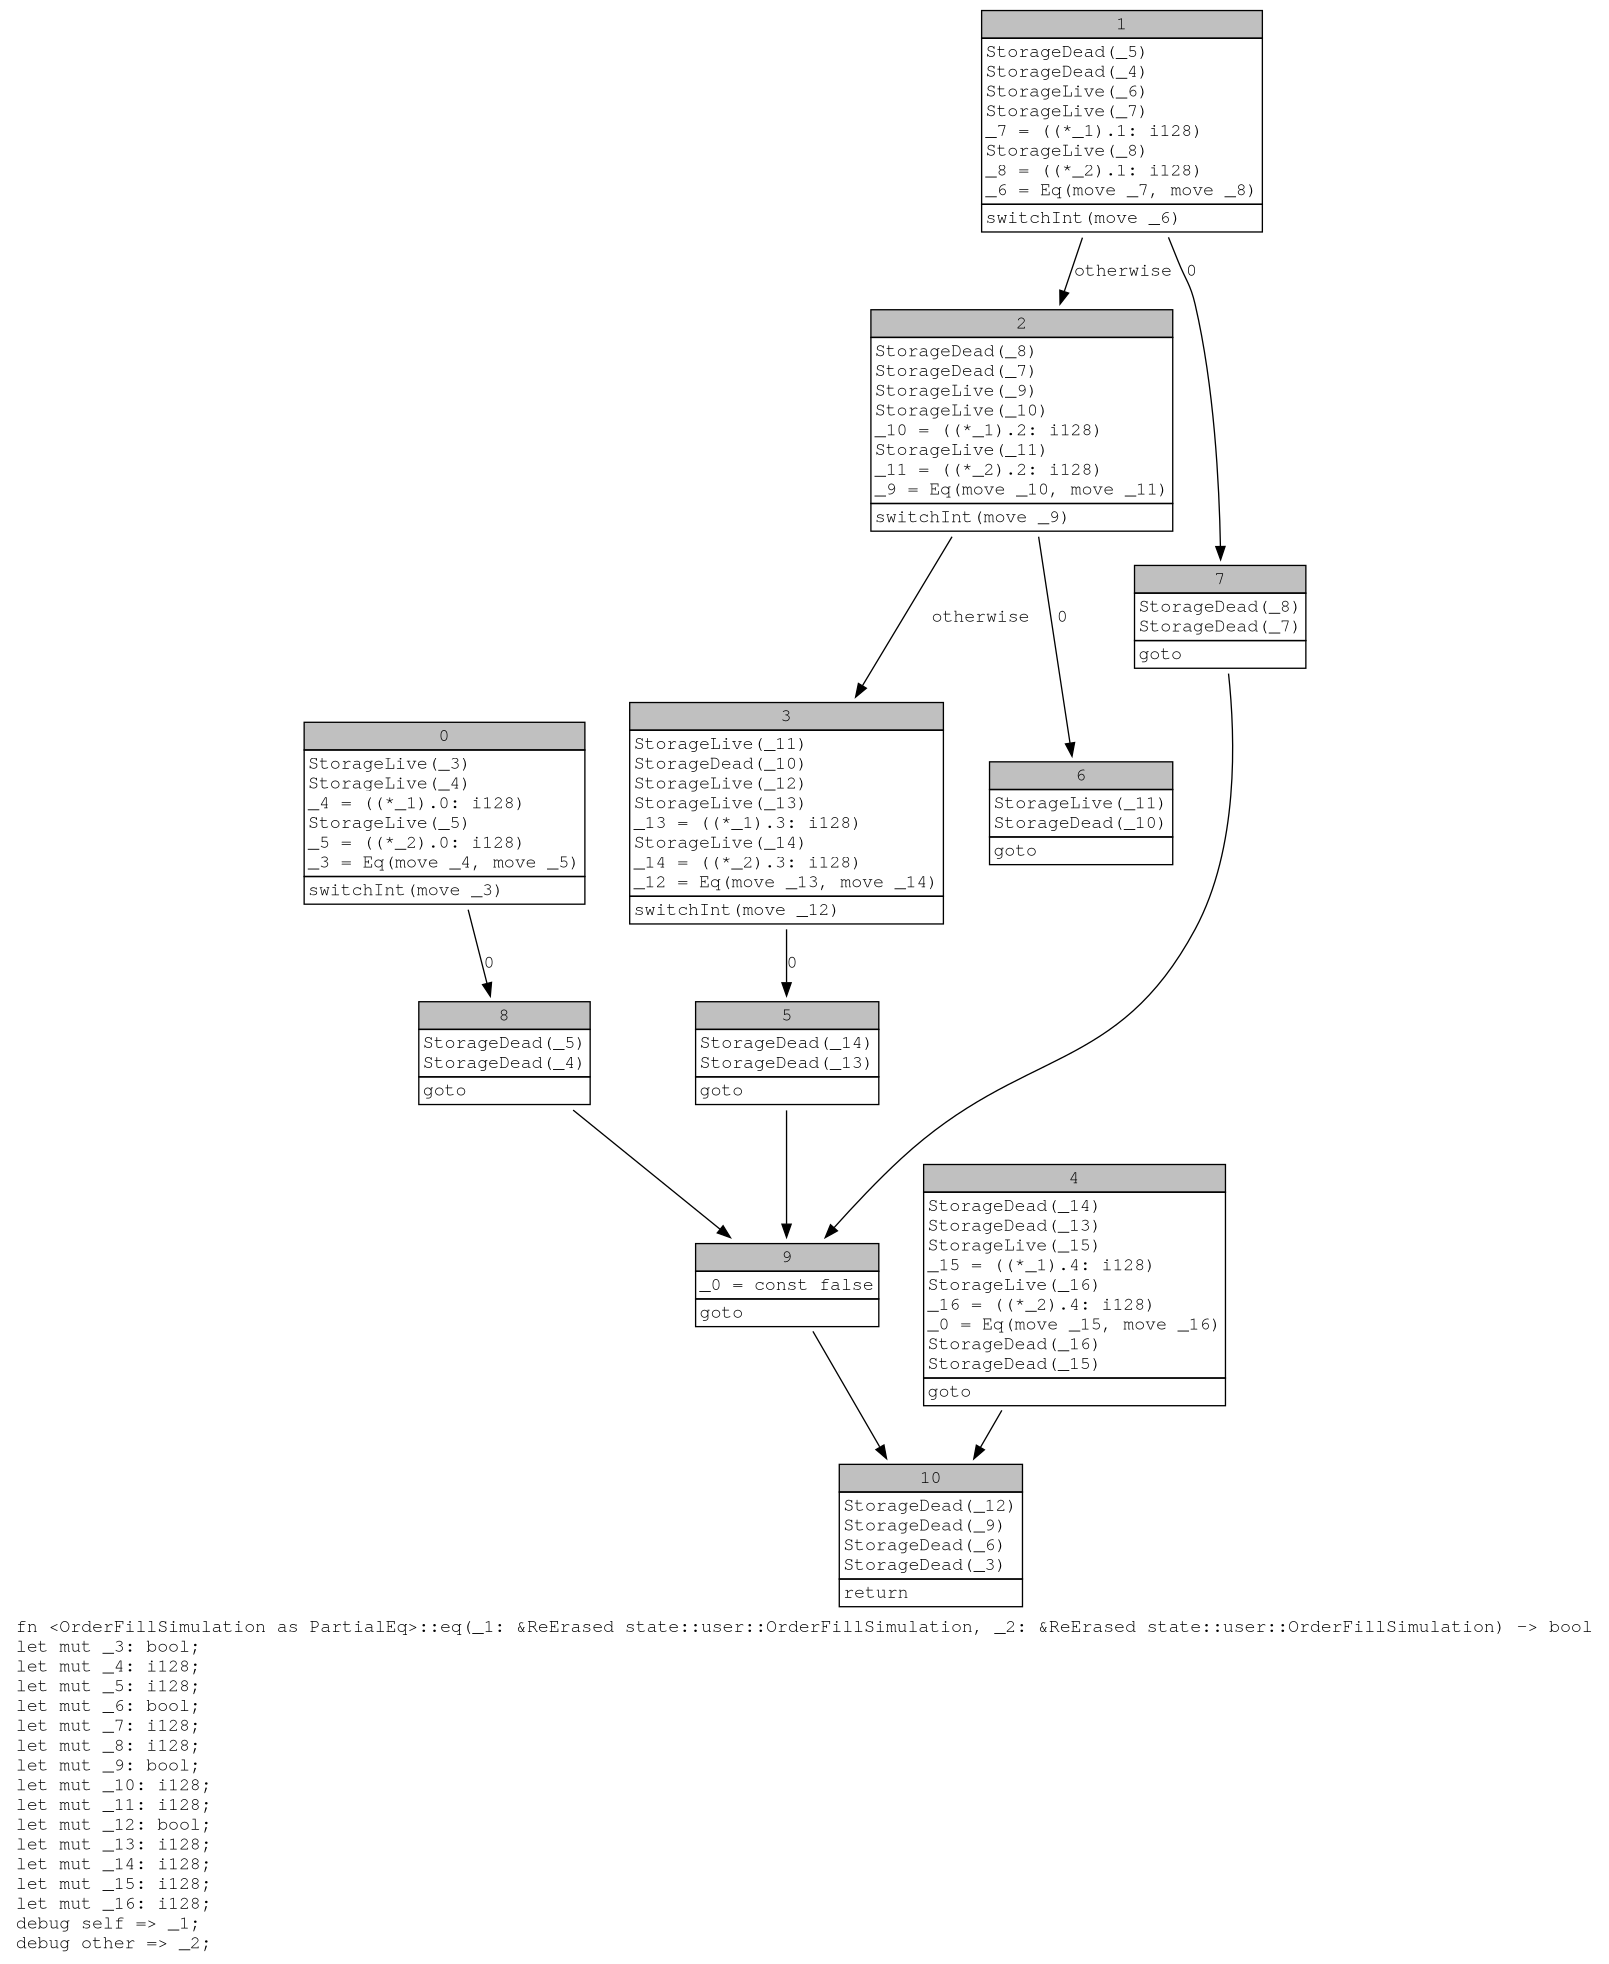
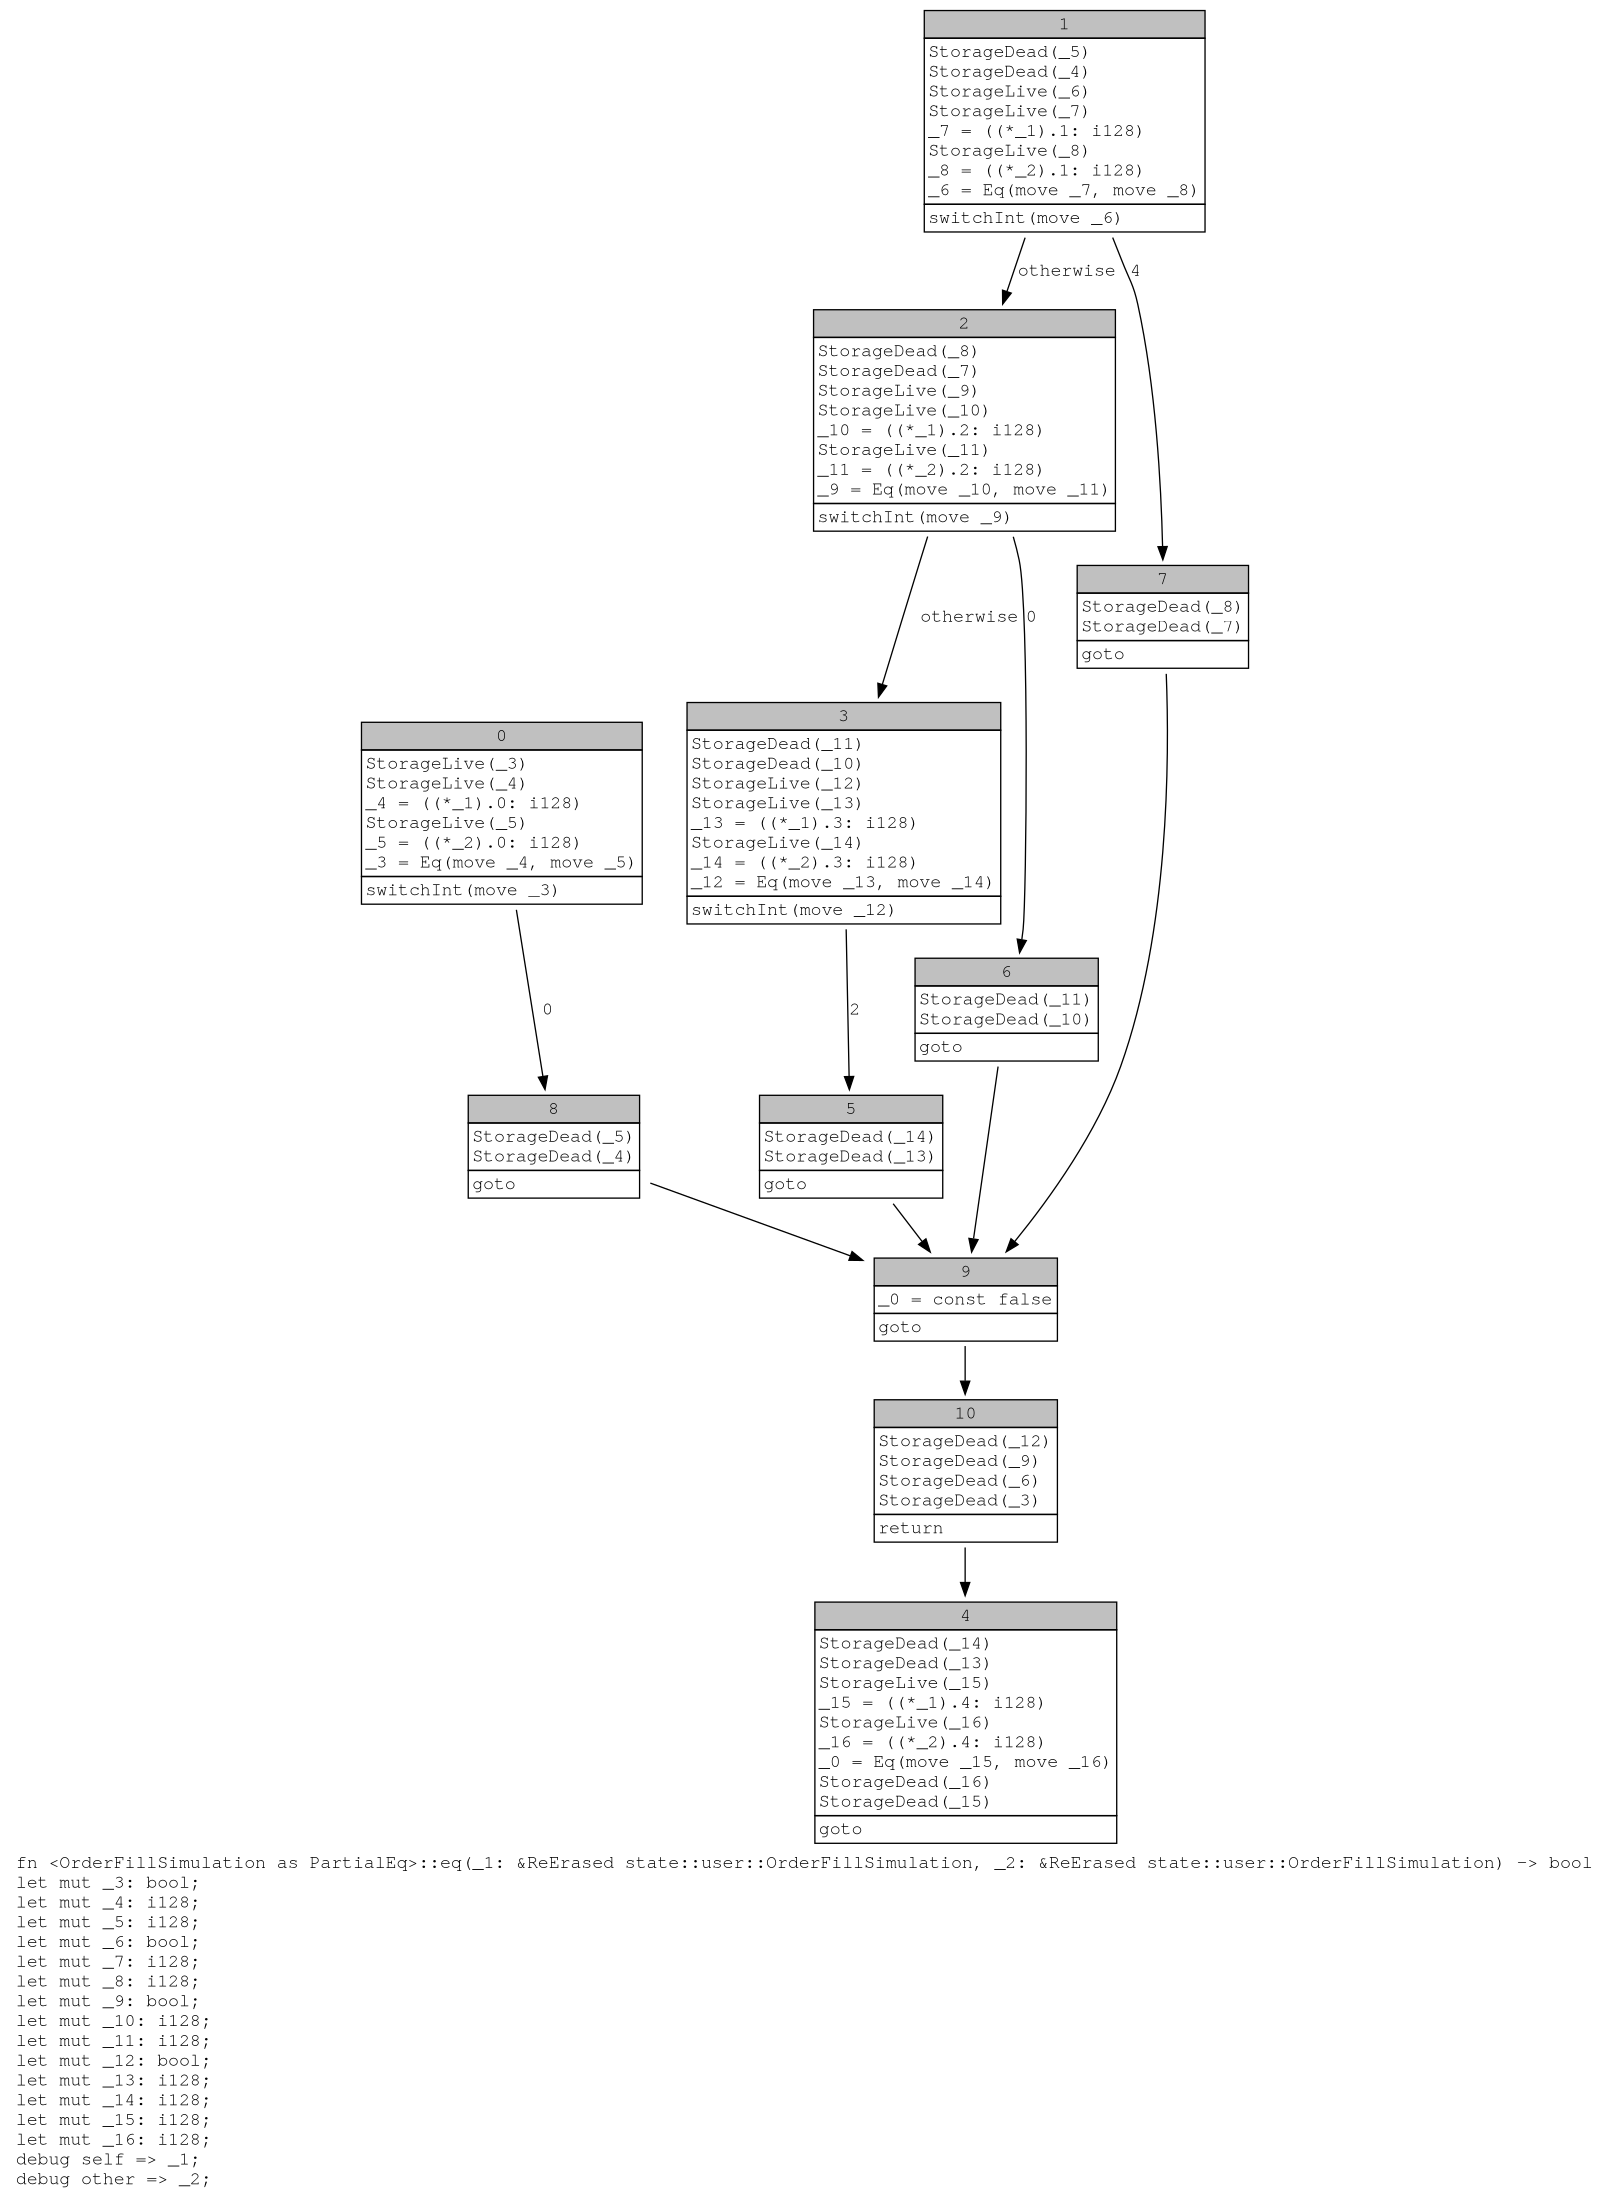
  digraph {
    fontname="Courier, monospace"
    label=<fn &lt;OrderFillSimulation as PartialEq&gt;::eq(_1: &amp;ReErased state::user::OrderFillSimulation, _2: &amp;ReErased state::user::OrderFillSimulation) -&gt; bool<br align="left"/>let mut _3: bool;<br align="left"/>let mut _4: i128;<br align="left"/>let mut _5: i128;<br align="left"/>let mut _6: bool;<br align="left"/>let mut _7: i128;<br align="left"/>let mut _8: i128;<br align="left"/>let mut _9: bool;<br align="left"/>let mut _10: i128;<br align="left"/>let mut _11: i128;<br align="left"/>let mut _12: bool;<br align="left"/>let mut _13: i128;<br align="left"/>let mut _14: i128;<br align="left"/>let mut _15: i128;<br align="left"/>let mut _16: i128;<br align="left"/>debug self =&gt; _1;<br align="left"/>debug other =&gt; _2;<br align="left"/>>
    node [fontname="Courier, monospace" shape=none]
    edge [fontname="Courier, monospace"]
    n1 [label=<<table border="0" cellborder="1" cellspacing="0"><tr><td bgcolor="gray" align="center" colspan="1">0</td></tr><tr><td align="left" balign="left">StorageLive(_3)<br/>StorageLive(_4)<br/>_4 = ((*_1).0: i128)<br/>StorageLive(_5)<br/>_5 = ((*_2).0: i128)<br/>_3 = Eq(move _4, move _5)<br/></td></tr><tr><td align="left">switchInt(move _3)</td></tr></table>>]
    n2 [label=<<table border="0" cellborder="1" cellspacing="0"><tr><td bgcolor="gray" align="center" colspan="1">8</td></tr><tr><td align="left" balign="left">StorageDead(_5)<br/>StorageDead(_4)<br/></td></tr><tr><td align="left">goto</td></tr></table>>]
    n3 [label=<<table border="0" cellborder="1" cellspacing="0"><tr><td bgcolor="gray" align="center" colspan="1">1</td></tr><tr><td align="left" balign="left">StorageDead(_5)<br/>StorageDead(_4)<br/>StorageLive(_6)<br/>StorageLive(_7)<br/>_7 = ((*_1).1: i128)<br/>StorageLive(_8)<br/>_8 = ((*_2).1: i128)<br/>_6 = Eq(move _7, move _8)<br/></td></tr><tr><td align="left">switchInt(move _6)</td></tr></table>>]
    n4 [label=<<table border="0" cellborder="1" cellspacing="0"><tr><td bgcolor="gray" align="center" colspan="1">2</td></tr><tr><td align="left" balign="left">StorageDead(_8)<br/>StorageDead(_7)<br/>StorageLive(_9)<br/>StorageLive(_10)<br/>_10 = ((*_1).2: i128)<br/>StorageLive(_11)<br/>_11 = ((*_2).2: i128)<br/>_9 = Eq(move _10, move _11)<br/></td></tr><tr><td align="left">switchInt(move _9)</td></tr></table>>]
    n5 [label=<<table border="0" cellborder="1" cellspacing="0"><tr><td bgcolor="gray" align="center" colspan="1">7</td></tr><tr><td align="left" balign="left">StorageDead(_8)<br/>StorageDead(_7)<br/></td></tr><tr><td align="left">goto</td></tr></table>>]
    n6 [label=<<table border="0" cellborder="1" cellspacing="0"><tr><td bgcolor="gray" align="center" colspan="1">9</td></tr><tr><td align="left" balign="left">_0 = const false<br/></td></tr><tr><td align="left">goto</td></tr></table>>]
-   n7 [label=<<table border="0" cellborder="1" cellspacing="0"><tr><td bgcolor="gray" align="center" colspan="1">3</td></tr><tr><td align="left" balign="left">StorageLive(_11)<br/>StorageDead(_10)<br/>StorageLive(_12)<br/>StorageLive(_13)<br/>_13 = ((*_1).3: i128)<br/>StorageLive(_14)<br/>_14 = ((*_2).3: i128)<br/>_12 = Eq(move _13, move _14)<br/></td></tr><tr><td align="left">switchInt(move _12)</td></tr></table>>]
-   n8 [label=<<table border="0" cellborder="1" cellspacing="0"><tr><td bgcolor="gray" align="center" colspan="1">6</td></tr><tr><td align="left" balign="left">StorageLive(_11)<br/>StorageDead(_10)<br/></td></tr><tr><td align="left">goto</td></tr></table>>]
+   n7 [label=<<table border="0" cellborder="1" cellspacing="0"><tr><td bgcolor="gray" align="center" colspan="1">3</td></tr><tr><td align="left" balign="left">StorageDead(_11)<br/>StorageDead(_10)<br/>StorageLive(_12)<br/>StorageLive(_13)<br/>_13 = ((*_1).3: i128)<br/>StorageLive(_14)<br/>_14 = ((*_2).3: i128)<br/>_12 = Eq(move _13, move _14)<br/></td></tr><tr><td align="left">switchInt(move _12)</td></tr></table>>]
+   n8 [label=<<table border="0" cellborder="1" cellspacing="0"><tr><td bgcolor="gray" align="center" colspan="1">6</td></tr><tr><td align="left" balign="left">StorageDead(_11)<br/>StorageDead(_10)<br/></td></tr><tr><td align="left">goto</td></tr></table>>]
    n9 [label=<<table border="0" cellborder="1" cellspacing="0"><tr><td bgcolor="gray" align="center" colspan="1">5</td></tr><tr><td align="left" balign="left">StorageDead(_14)<br/>StorageDead(_13)<br/></td></tr><tr><td align="left">goto</td></tr></table>>]
    n10 [label=<<table border="0" cellborder="1" cellspacing="0"><tr><td bgcolor="gray" align="center" colspan="1">4</td></tr><tr><td align="left" balign="left">StorageDead(_14)<br/>StorageDead(_13)<br/>StorageLive(_15)<br/>_15 = ((*_1).4: i128)<br/>StorageLive(_16)<br/>_16 = ((*_2).4: i128)<br/>_0 = Eq(move _15, move _16)<br/>StorageDead(_16)<br/>StorageDead(_15)<br/></td></tr><tr><td align="left">goto</td></tr></table>>]
    n11 [label=<<table border="0" cellborder="1" cellspacing="0"><tr><td bgcolor="gray" align="center" colspan="1">10</td></tr><tr><td align="left" balign="left">StorageDead(_12)<br/>StorageDead(_9)<br/>StorageDead(_6)<br/>StorageDead(_3)<br/></td></tr><tr><td align="left">return</td></tr></table>>]
    n1 -> n2 [label=0]
    n2 -> n6
    n3 -> n4 [label=otherwise]
-   n3 -> n5 [label=0]
+   n3 -> n5 [label=4]
    n4 -> n7 [label=otherwise]
    n4 -> n8 [label=0]
    n5 -> n6
    n6 -> n11
-   n7 -> n9 [label=0]
+   n7 -> n9 [label=2]
+   n8 -> n6
    n9 -> n6
-   n10 -> n11
+   n11 -> n10
  }
